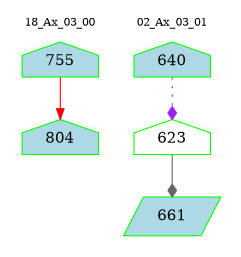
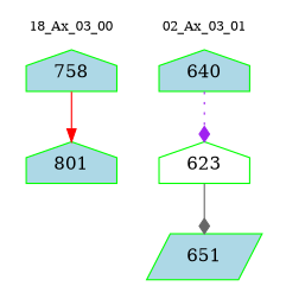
  digraph {
    node [color=green fillcolor=lightblue shape=house style=filled]
    edge [arrowhead=diamond style=solid]
-   n1 [label=755]
-   n2 [label=804]
+   n1 [label=758]
+   n2 [label=801]
    n3 [label=640]
    n4 [fillcolor=white label=623]
-   n5 [label=661 shape=parallelogram]
+   n5 [label=651 shape=parallelogram]
    subgraph cluster_1 {
      color=white
      fontsize=10
      label="18_Ax_03_00"
      n1
      n2
    }
    subgraph cluster_2 {
      color=white
      fontsize=10
      label="02_Ax_03_01"
      n3
      n4
      n5
    }
    n1 -> n2 [arrowhead=normal color=red]
    n3 -> n4 [color=purple style=dotted]
    n4 -> n5 [color=gray40]
  }
